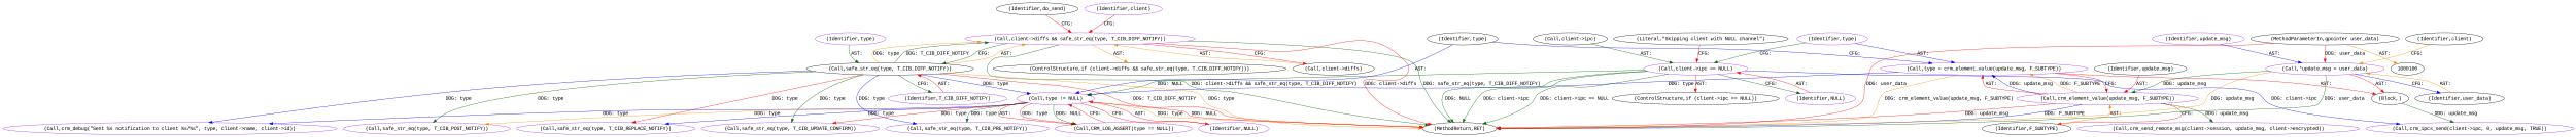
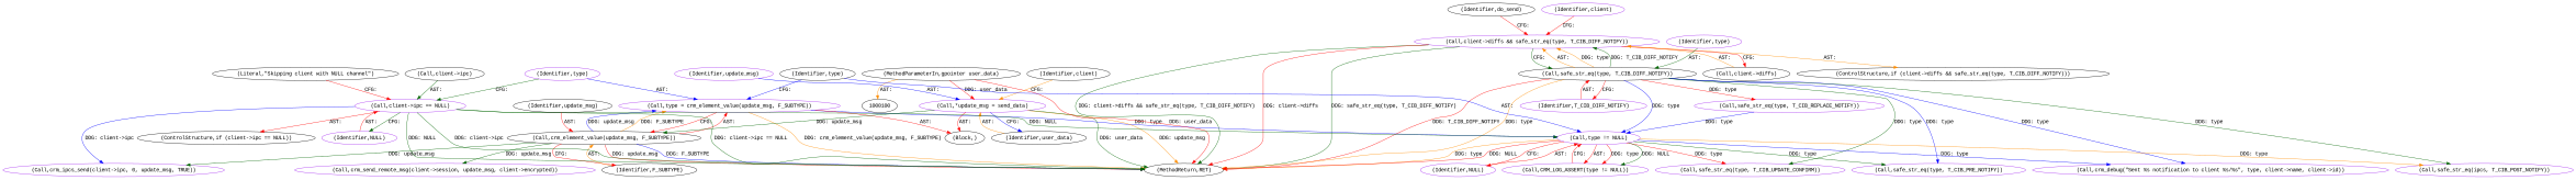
  digraph {
    fontname="Liberation Mono"
    node [color=purple fontname="Liberation Mono"]
    edge [color=red fontname="Liberation Mono"]
    n1 [label="(Call,client->diffs && safe_str_eq(type, T_CIB_DIFF_NOTIFY))"]
    n2 [color=black label="(Call,safe_str_eq(type, T_CIB_DIFF_NOTIFY))"]
    n3 [color=black label="(ControlStructure,if (client->diffs && safe_str_eq(type, T_CIB_DIFF_NOTIFY)))"]
    n4 [color=black label="(MethodReturn,RET)"]
    n5 [color=black label="(Call,client->diffs)"]
    n6 [label="(Call,crm_debug(\"Sent %s notification to client %s/%s\", type, client->name, client->id))"]
-   n7 [label="(Call,safe_str_eq(type, T_CIB_POST_NOTIFY))"]
+   n7 [label="(Call,safe_str_eq(ipcs, T_CIB_POST_NOTIFY))"]
    n8 [label="(Call,safe_str_eq(type, T_CIB_REPLACE_NOTIFY))"]
    n9 [label="(Identifier,T_CIB_DIFF_NOTIFY)"]
    n10 [label="(Call,safe_str_eq(type, T_CIB_UPDATE_CONFIRM))"]
    n11 [label="(Call,safe_str_eq(type, T_CIB_PRE_NOTIFY))"]
    n12 [label="(Call,type != NULL)"]
    n13 [label="(Call,CRM_LOG_ASSERT(type != NULL))"]
    n14 [label="(Identifier,NULL)"]
    n15 [label="(Call,type = crm_element_value(update_msg, F_SUBTYPE))"]
-   n16 [label="(Call,crm_element_value(update_msg, F_SUBTYPE))"]
+   n16 [color=black label="(Call,crm_element_value(update_msg, F_SUBTYPE))"]
    n17 [color=black label="(Block,)"]
    n18 [color=black label="(Identifier,F_SUBTYPE)"]
    n19 [label="(Call,crm_send_remote_msg(client->session, update_msg, client->encrypted))"]
    n20 [label="(Call,crm_ipcs_send(client->ipc, 0, update_msg, TRUE))"]
-   n21 [label="(Call,*update_msg = user_data)"]
+   n21 [label="(Call,*update_msg = send_data)"]
    n22 [color=black label="(Identifier,user_data)"]
    n23 [color=black label="(MethodParameterIn,gpointer user_data)"]
    1000100 [color=black]
    n25 [label="(Call,client->ipc == NULL)"]
    n26 [color=black label="(ControlStructure,if (client->ipc == NULL))"]
    n27 [label="(Identifier,NULL)"]
    n28 [color=black label="(Identifier,client)"]
    n29 [color=black label="(Identifier,do_send)"]
    n30 [label="(Identifier,type)"]
    n31 [color=black label="(Literal,\"Skipping client with NULL channel\")"]
    n32 [label="(Identifier,update_msg)"]
    n33 [label="(Identifier,client)"]
    n34 [color=black label="(Identifier,type)"]
    n35 [color=black label="(Call,client->ipc)"]
    n36 [label="(Identifier,type)"]
    n37 [color=black label="(Identifier,update_msg)"]
    n1 -> n2 [color=darkgreen label="CFG: "]
    n1 -> n3 [color=darkorange label="AST: "]
    n1 -> n4 [color=darkgreen label="DDG: client->diffs && safe_str_eq(type, T_CIB_DIFF_NOTIFY)"]
    n1 -> n4 [label="DDG: client->diffs"]
    n1 -> n4 [color=darkgreen label="DDG: safe_str_eq(type, T_CIB_DIFF_NOTIFY)"]
    n1 -> n5 [label="CFG: "]
    n2 -> n1 [color=darkorange label="AST: "]
    n2 -> n1 [color=darkorange label="DDG: type"]
    n2 -> n1 [color=darkgreen label="DDG: T_CIB_DIFF_NOTIFY"]
    n2 -> n4 [label="DDG: T_CIB_DIFF_NOTIFY"]
    n2 -> n4 [color=darkorange label="DDG: type"]
    n2 -> n6 [color=blue label="DDG: type"]
    n2 -> n7 [color=darkgreen label="DDG: type"]
    n2 -> n8 [label="DDG: type"]
-   n2 -> n9 [color=darkgreen label="CFG: "]
+   n2 -> n9 [label="CFG: "]
    n2 -> n10 [color=darkgreen label="DDG: type"]
    n2 -> n11 [color=blue label="DDG: type"]
    n2 -> n12 [color=blue label="DDG: type"]
    n5 -> n1 [color=darkorange label="AST: "]
    n9 -> n2 [label="AST: "]
    n12 -> n4 [color=darkorange label="DDG: type"]
    n12 -> n4 [label="DDG: NULL"]
    n12 -> n6 [color=blue label="DDG: type"]
    n12 -> n7 [color=darkorange label="DDG: type"]
-   n12 -> n8 [color=blue label="DDG: type"]
+   n8 -> n12 [color=blue label="DDG: type"]
    n12 -> n10 [label="DDG: type"]
    n12 -> n11 [color=darkgreen label="DDG: type"]
    n12 -> n13 [label="AST: "]
    n12 -> n13 [label="DDG: type"]
    n12 -> n13 [color=darkgreen label="DDG: NULL"]
    n12 -> n14 [label="CFG: "]
    n13 -> n12 [label="CFG: "]
    n14 -> n12 [label="AST: "]
    n15 -> n4 [color=darkorange label="DDG: crm_element_value(update_msg, F_SUBTYPE)"]
    n15 -> n12 [color=blue label="DDG: type"]
    n15 -> n16 [label="CFG: "]
    n15 -> n17 [label="AST: "]
    n16 -> n4 [label="DDG: update_msg"]
    n16 -> n4 [color=blue label="DDG: F_SUBTYPE"]
    n16 -> n15 [label="AST: "]
    n16 -> n15 [color=blue label="DDG: update_msg"]
    n16 -> n15 [color=darkorange label="DDG: F_SUBTYPE"]
    n16 -> n18 [label="CFG: "]
    n16 -> n19 [color=darkgreen label="DDG: update_msg"]
-   n17 -> n20 [color=darkgreen label="DDG: update_msg"]
+   n16 -> n20 [color=darkgreen label="DDG: update_msg"]
    n18 -> n16 [color=darkorange label="AST: "]
    n21 -> n4 [color=darkorange label="DDG: update_msg"]
    n21 -> n4 [color=darkgreen label="DDG: user_data"]
    n21 -> n16 [color=darkgreen label="DDG: update_msg"]
    n21 -> n17 [label="AST: "]
    n21 -> n22 [color=blue label="CFG: "]
    n22 -> n21 [color=darkorange label="AST: "]
    n23 -> n4 [label="DDG: user_data"]
    n23 -> n21 [label="DDG: user_data"]
    n23 -> 1000100 [color=darkorange label="AST: "]
    n25 -> n4 [color=darkgreen label="DDG: NULL"]
    n25 -> n4 [color=darkgreen label="DDG: client->ipc"]
    n25 -> n4 [color=darkgreen label="DDG: client->ipc == NULL"]
    n25 -> n12 [color=darkgreen label="DDG: NULL"]
    n25 -> n20 [color=blue label="DDG: client->ipc"]
    n25 -> n26 [label="AST: "]
    n25 -> n27 [color=darkgreen label="CFG: "]
    n27 -> n25 [label="AST: "]
    n28 -> n21 [color=darkorange label="CFG: "]
    n29 -> n1 [label="CFG: "]
    n30 -> n2 [color=darkgreen label="AST: "]
    n31 -> n25 [label="CFG: "]
    n32 -> n21 [color=blue label="AST: "]
    n33 -> n1 [label="CFG: "]
    n34 -> n12 [color=blue label="AST: "]
    n34 -> n15 [color=blue label="CFG: "]
    n35 -> n25 [color=darkgreen label="AST: "]
    n36 -> n15 [color=blue label="AST: "]
    n36 -> n25 [color=darkgreen label="CFG: "]
    n37 -> n16 [label="AST: "]
  }
